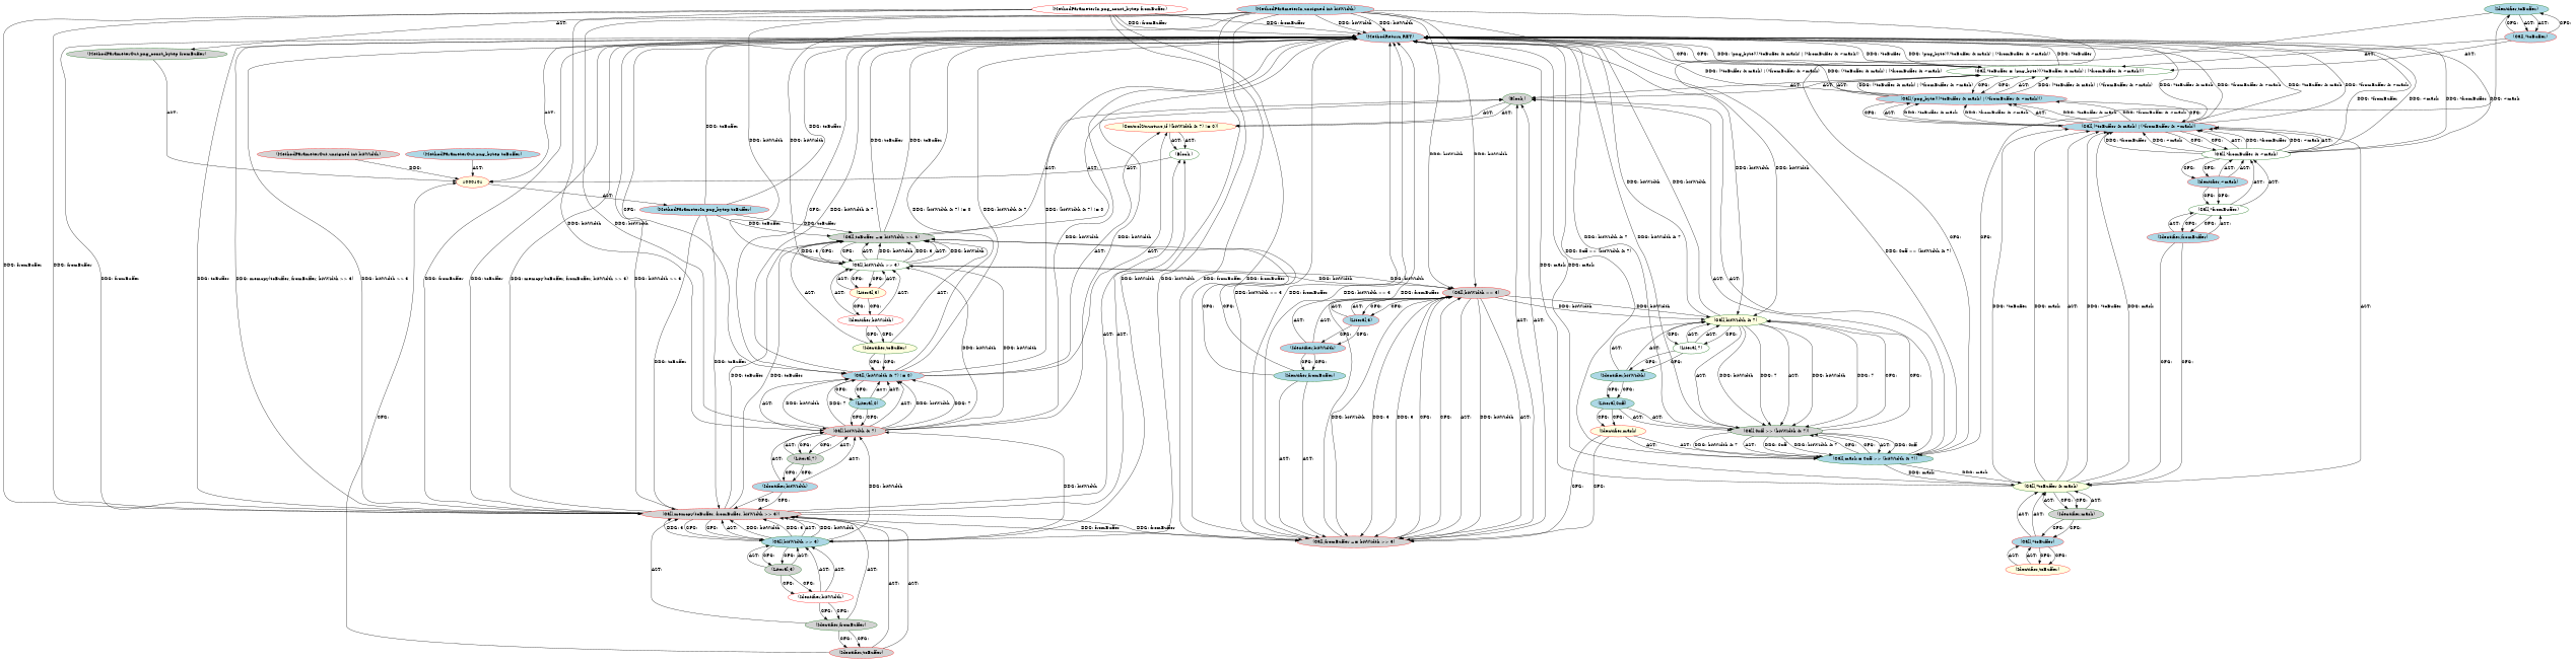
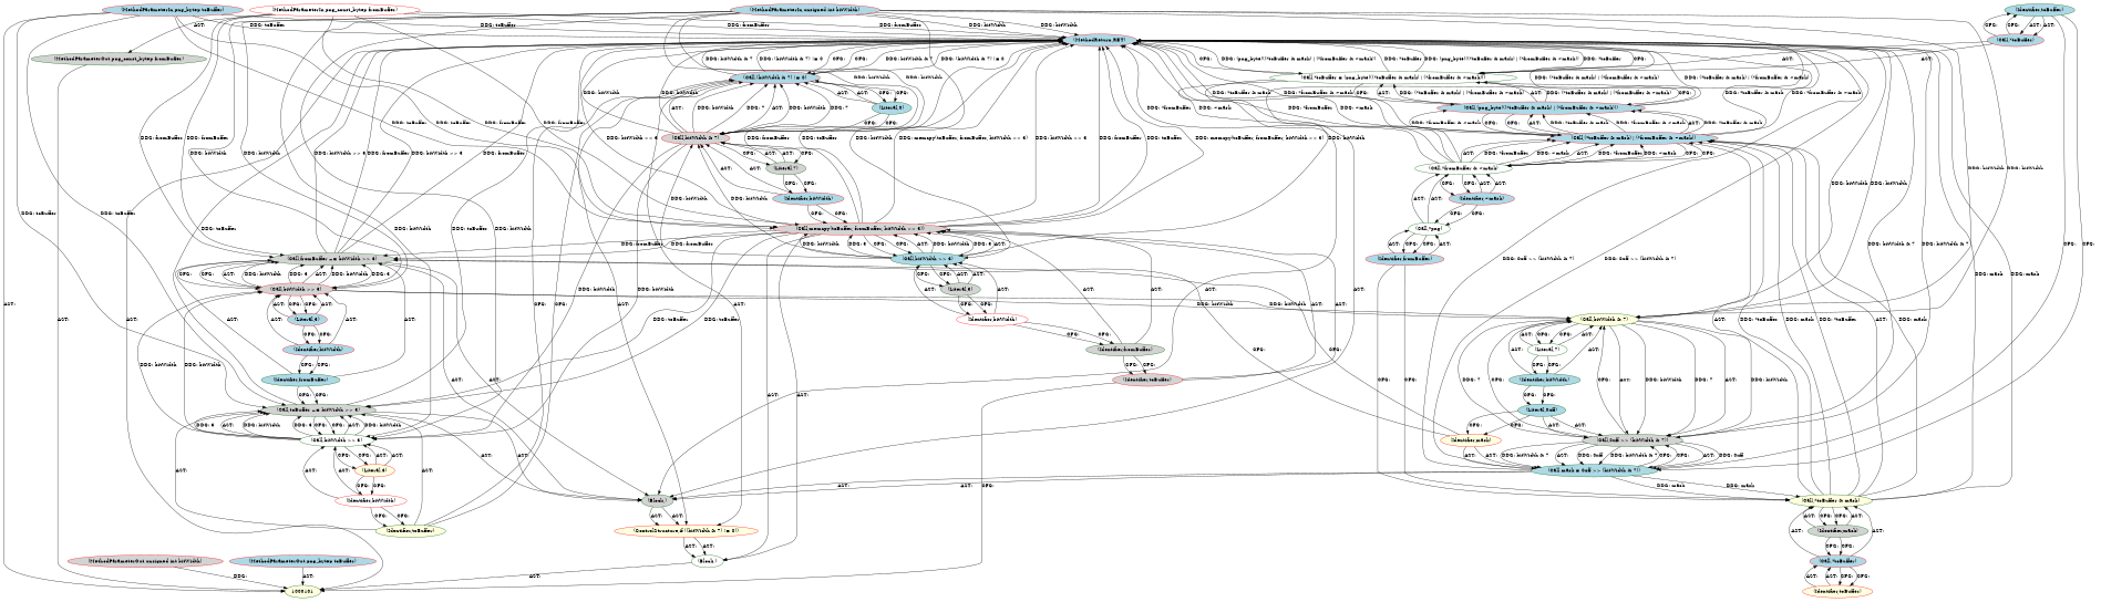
  digraph {
    node [color=red fillcolor=lightblue style=filled]
    n1 [label="(MethodReturn,RET)"]
    n2 [color=darkgreen fillcolor=white label="(Call,*toBuffer = (png_byte)((*toBuffer & mask) | (*fromBuffer & ~mask)))"]
    n3 [label="(Call,(bitWidth & 7) != 0)"]
-   1000101 [fillcolor=lightyellow]
+   1000101 [color=darkgreen fillcolor=lightyellow]
    n5 [color=darkgreen fillcolor=lightgrey label="(Block,)"]
    n6 [label="(Call,(png_byte)((*toBuffer & mask) | (*fromBuffer & ~mask)))"]
    n7 [fillcolor=lightyellow label="(ControlStructure,if ((bitWidth & 7) != 0))"]
    n8 [color=darkgreen label="(Literal,0)"]
    n9 [fillcolor=white label="(MethodParameterIn,png_const_bytep fromBuffer)"]
-   n10 [fillcolor=lightgrey label="(Call,fromBuffer += bitWidth >> 3)"]
+   n10 [color=darkgreen fillcolor=lightgrey label="(Call,fromBuffer += bitWidth >> 3)"]
    n11 [fillcolor=lightgrey label="(Call,memcpy(toBuffer, fromBuffer, bitWidth >> 3))"]
    n12 [color=darkgreen fillcolor=lightgrey label="(MethodParameterOut,png_const_bytep fromBuffer)"]
    n13 [fillcolor=lightgrey label="(Call,bitWidth >> 3)"]
    n14 [color=darkgreen label="(Call,bitWidth >> 3)"]
    n15 [color=darkgreen fillcolor=lightgrey label="(Call,toBuffer += bitWidth >> 3)"]
    n16 [color=darkgreen fillcolor=white label="(Block,)"]
    n17 [label="(MethodParameterIn,unsigned int bitWidth)"]
    n18 [color=darkgreen fillcolor=white label="(Call,bitWidth >> 3)"]
    n19 [color=darkgreen fillcolor=lightyellow label="(Call,bitWidth & 7)"]
    n20 [fillcolor=lightgrey label="(Call,bitWidth & 7)"]
    n21 [fillcolor=lightyellow label="(Literal,3)"]
    n22 [label="(Literal,3)"]
    n23 [color=darkgreen fillcolor=lightgrey label="(Call,0xff >> (bitWidth & 7))"]
    n24 [color=darkgreen fillcolor=white label="(Literal,7)"]
    n25 [color=darkgreen fillcolor=lightgrey label="(Literal,3)"]
    n26 [color=darkgreen fillcolor=lightgrey label="(Literal,7)"]
    n27 [fillcolor=lightgrey label="(MethodParameterOut,unsigned int bitWidth)"]
    n28 [label="(MethodParameterIn,png_bytep toBuffer)"]
    n29 [label="(MethodParameterOut,png_bytep toBuffer)"]
    n30 [fillcolor=white label="(Identifier,bitWidth)"]
    n31 [color=darkgreen fillcolor=lightyellow label="(Identifier,toBuffer)"]
    n32 [label="(Identifier,bitWidth)"]
    n33 [color=darkgreen label="(Identifier,fromBuffer)"]
    n34 [color=darkgreen label="(Call,mask = 0xff >> (bitWidth & 7))"]
    n35 [color=darkgreen fillcolor=lightyellow label="(Call,*toBuffer & mask)"]
    n36 [color=darkgreen label="(Literal,0xff)"]
    n37 [fillcolor=lightyellow label="(Identifier,mask)"]
    n38 [color=darkgreen label="(Identifier,bitWidth)"]
    n39 [label="(Call,(*toBuffer & mask) | (*fromBuffer & ~mask))"]
    n40 [color=darkgreen fillcolor=lightgrey label="(Identifier,mask)"]
    n41 [color=darkgreen fillcolor=white label="(Call,*fromBuffer & ~mask)"]
    n42 [label="(Identifier,~mask)"]
    n43 [label="(Call,*toBuffer)"]
    n44 [fillcolor=lightyellow label="(Identifier,toBuffer)"]
-   n45 [color=darkgreen fillcolor=white label="(Call,*fromBuffer)"]
+   n45 [color=darkgreen fillcolor=white label="(Call,*png)"]
    n46 [label="(Identifier,fromBuffer)"]
    n47 [label="(Call,*toBuffer)"]
    n48 [color=darkgreen label="(Identifier,toBuffer)"]
    n49 [fillcolor=lightgrey label="(Identifier,toBuffer)"]
    n50 [color=darkgreen fillcolor=lightgrey label="(Identifier,fromBuffer)"]
    n51 [fillcolor=white label="(Identifier,bitWidth)"]
    n52 [label="(Identifier,bitWidth)"]
    n1 -> n2 [label="CFG: "]
    n1 -> n2 [label="CFG: "]
    n1 -> n3 [label="CFG: "]
    n1 -> n3 [label="CFG: "]
    n1 -> 1000101 [label="AST: "]
    n2 -> n1 [label="DDG: (png_byte)((*toBuffer & mask) | (*fromBuffer & ~mask))"]
    n2 -> n1 [label="DDG: *toBuffer"]
    n2 -> n1 [label="DDG: (png_byte)((*toBuffer & mask) | (*fromBuffer & ~mask))"]
    n2 -> n1 [label="DDG: *toBuffer"]
    n2 -> n5 [label="AST: "]
    n2 -> n5 [label="AST: "]
    n2 -> n6 [label="CFG: "]
    n2 -> n6 [label="CFG: "]
    n3 -> n1 [label="DDG: bitWidth & 7"]
    n3 -> n1 [label="DDG: (bitWidth & 7) != 0"]
    n3 -> n1 [label="DDG: bitWidth & 7"]
    n3 -> n1 [label="DDG: (bitWidth & 7) != 0"]
    n3 -> n7 [label="AST: "]
    n3 -> n7 [label="AST: "]
    n3 -> n8 [label="CFG: "]
    n3 -> n8 [label="CFG: "]
    n5 -> n7 [label="AST: "]
    n5 -> n7 [label="AST: "]
    n6 -> n1 [label="DDG: (*toBuffer & mask) | (*fromBuffer & ~mask)"]
    n6 -> n1 [label="DDG: (*toBuffer & mask) | (*fromBuffer & ~mask)"]
    n6 -> n2 [label="AST: "]
    n6 -> n2 [label="DDG: (*toBuffer & mask) | (*fromBuffer & ~mask)"]
    n6 -> n2 [label="AST: "]
    n6 -> n2 [label="DDG: (*toBuffer & mask) | (*fromBuffer & ~mask)"]
    n6 -> n39 [label="CFG: "]
    n6 -> n39 [label="CFG: "]
    n7 -> n16 [label="AST: "]
    n7 -> n16 [label="AST: "]
    n8 -> n3 [label="AST: "]
    n8 -> n3 [label="AST: "]
    n8 -> n20 [label="CFG: "]
    n8 -> n20 [label="CFG: "]
    n9 -> n1 [label="DDG: fromBuffer"]
    n9 -> n1 [label="DDG: fromBuffer"]
    n9 -> n10 [label="DDG: fromBuffer"]
    n9 -> n10 [label="DDG: fromBuffer"]
    n9 -> n11 [label="DDG: fromBuffer"]
    n9 -> n11 [label="DDG: fromBuffer"]
    n9 -> n12 [label="AST: "]
    n10 -> n1 [label="DDG: bitWidth >> 3"]
    n10 -> n1 [label="DDG: fromBuffer"]
    n10 -> n1 [label="DDG: bitWidth >> 3"]
    n10 -> n1 [label="DDG: fromBuffer"]
    n10 -> n5 [label="AST: "]
    n10 -> n5 [label="AST: "]
    n10 -> n13 [label="CFG: "]
    n10 -> n13 [label="CFG: "]
    n11 -> n1 [label="DDG: fromBuffer"]
    n11 -> n1 [label="DDG: toBuffer"]
    n11 -> n1 [label="DDG: memcpy(toBuffer, fromBuffer, bitWidth >> 3)"]
    n11 -> n1 [label="DDG: bitWidth >> 3"]
    n11 -> n1 [label="DDG: fromBuffer"]
    n11 -> n1 [label="DDG: toBuffer"]
    n11 -> n1 [label="DDG: memcpy(toBuffer, fromBuffer, bitWidth >> 3)"]
    n11 -> n1 [label="DDG: bitWidth >> 3"]
    n11 -> n10 [label="DDG: fromBuffer"]
    n11 -> n10 [label="DDG: fromBuffer"]
    n11 -> n14 [label="CFG: "]
    n11 -> n14 [label="CFG: "]
    n11 -> n15 [label="DDG: toBuffer"]
    n11 -> n15 [label="DDG: toBuffer"]
    n11 -> n16 [label="AST: "]
    n11 -> n16 [label="AST: "]
    n12 -> 1000101 [label="AST: "]
    n13 -> n10 [label="AST: "]
    n13 -> n10 [label="DDG: bitWidth"]
    n13 -> n10 [label="DDG: 3"]
    n13 -> n10 [label="AST: "]
    n13 -> n10 [label="DDG: bitWidth"]
    n13 -> n10 [label="DDG: 3"]
    n13 -> n19 [label="DDG: bitWidth"]
    n13 -> n19 [label="DDG: bitWidth"]
    n13 -> n22 [label="CFG: "]
    n13 -> n22 [label="CFG: "]
    n14 -> n11 [label="AST: "]
    n14 -> n11 [label="DDG: bitWidth"]
    n14 -> n11 [label="DDG: 3"]
    n14 -> n11 [label="AST: "]
    n14 -> n11 [label="DDG: bitWidth"]
    n14 -> n11 [label="DDG: 3"]
    n14 -> n20 [label="DDG: bitWidth"]
    n14 -> n20 [label="DDG: bitWidth"]
    n14 -> n25 [label="CFG: "]
    n14 -> n25 [label="CFG: "]
    n15 -> n1 [label="DDG: toBuffer"]
    n15 -> n1 [label="DDG: toBuffer"]
    n15 -> n5 [label="AST: "]
    n15 -> n5 [label="AST: "]
    n15 -> n18 [label="CFG: "]
    n15 -> n18 [label="CFG: "]
    n16 -> 1000101 [label="AST: "]
    n17 -> n1 [label="DDG: bitWidth"]
    n17 -> n1 [label="DDG: bitWidth"]
    n17 -> n13 [label="DDG: bitWidth"]
    n17 -> n13 [label="DDG: bitWidth"]
    n17 -> n14 [label="DDG: bitWidth"]
    n17 -> n14 [label="DDG: bitWidth"]
    n17 -> n18 [label="DDG: bitWidth"]
    n17 -> n18 [label="DDG: bitWidth"]
    n17 -> n19 [label="DDG: bitWidth"]
    n17 -> n19 [label="DDG: bitWidth"]
    n17 -> n20 [label="DDG: bitWidth"]
    n17 -> n20 [label="DDG: bitWidth"]
    n18 -> n13 [label="DDG: bitWidth"]
    n18 -> n13 [label="DDG: bitWidth"]
    n18 -> n15 [label="AST: "]
    n18 -> n15 [label="DDG: bitWidth"]
    n18 -> n15 [label="DDG: 3"]
    n18 -> n15 [label="AST: "]
    n18 -> n15 [label="DDG: bitWidth"]
    n18 -> n15 [label="DDG: 3"]
    n18 -> n21 [label="CFG: "]
    n18 -> n21 [label="CFG: "]
    n19 -> n1 [label="DDG: bitWidth"]
    n19 -> n1 [label="DDG: bitWidth"]
    n19 -> n23 [label="AST: "]
    n19 -> n23 [label="DDG: bitWidth"]
    n19 -> n23 [label="DDG: 7"]
    n19 -> n23 [label="AST: "]
    n19 -> n23 [label="DDG: bitWidth"]
    n19 -> n23 [label="DDG: 7"]
    n19 -> n24 [label="CFG: "]
    n19 -> n24 [label="CFG: "]
    n20 -> n1 [label="DDG: bitWidth"]
    n20 -> n1 [label="DDG: bitWidth"]
    n20 -> n3 [label="AST: "]
    n20 -> n3 [label="DDG: bitWidth"]
    n20 -> n3 [label="DDG: 7"]
    n20 -> n3 [label="AST: "]
    n20 -> n3 [label="DDG: bitWidth"]
    n20 -> n3 [label="DDG: 7"]
    n20 -> n18 [label="DDG: bitWidth"]
    n20 -> n18 [label="DDG: bitWidth"]
    n20 -> n26 [label="CFG: "]
    n20 -> n26 [label="CFG: "]
    n21 -> n18 [label="AST: "]
    n21 -> n18 [label="AST: "]
    n21 -> n30 [label="CFG: "]
    n21 -> n30 [label="CFG: "]
    n22 -> n13 [label="AST: "]
    n22 -> n13 [label="AST: "]
    n22 -> n32 [label="CFG: "]
    n22 -> n32 [label="CFG: "]
    n23 -> n1 [label="DDG: bitWidth & 7"]
    n23 -> n1 [label="DDG: bitWidth & 7"]
    n23 -> n19 [label="CFG: "]
    n23 -> n19 [label="CFG: "]
    n23 -> n34 [label="AST: "]
    n23 -> n34 [label="DDG: 0xff"]
    n23 -> n34 [label="DDG: bitWidth & 7"]
    n23 -> n34 [label="AST: "]
    n23 -> n34 [label="DDG: 0xff"]
    n23 -> n34 [label="DDG: bitWidth & 7"]
    n24 -> n19 [label="AST: "]
    n24 -> n19 [label="AST: "]
    n24 -> n38 [label="CFG: "]
    n24 -> n38 [label="CFG: "]
    n25 -> n14 [label="AST: "]
    n25 -> n14 [label="AST: "]
    n25 -> n51 [label="CFG: "]
    n25 -> n51 [label="CFG: "]
    n26 -> n20 [label="AST: "]
    n26 -> n20 [label="AST: "]
    n26 -> n52 [label="CFG: "]
    n26 -> n52 [label="CFG: "]
    n27 -> 1000101 [label="DDG: "]
    n28 -> n1 [label="DDG: toBuffer"]
    n28 -> n1 [label="DDG: toBuffer"]
-   1000101 -> n28 [label="AST: "]
+   n28 -> 1000101 [label="AST: "]
    n28 -> n11 [label="DDG: toBuffer"]
    n28 -> n11 [label="DDG: toBuffer"]
    n28 -> n15 [label="DDG: toBuffer"]
    n28 -> n15 [label="DDG: toBuffer"]
    n29 -> 1000101 [label="AST: "]
    n30 -> n18 [label="AST: "]
    n30 -> n18 [label="AST: "]
    n30 -> n31 [label="CFG: "]
    n30 -> n31 [label="CFG: "]
    n31 -> n3 [label="CFG: "]
    n31 -> n3 [label="CFG: "]
    n31 -> n15 [label="AST: "]
    n31 -> n15 [label="AST: "]
    n32 -> n13 [label="AST: "]
    n32 -> n13 [label="AST: "]
    n32 -> n33 [label="CFG: "]
    n32 -> n33 [label="CFG: "]
    n33 -> n10 [label="AST: "]
    n33 -> n10 [label="AST: "]
    n33 -> n15 [label="CFG: "]
    n33 -> n15 [label="CFG: "]
    n34 -> n1 [label="DDG: 0xff >> (bitWidth & 7)"]
    n34 -> n1 [label="DDG: 0xff >> (bitWidth & 7)"]
    n34 -> n5 [label="AST: "]
    n34 -> n5 [label="AST: "]
    n34 -> n23 [label="CFG: "]
    n34 -> n23 [label="CFG: "]
    n34 -> n35 [label="DDG: mask"]
    n34 -> n35 [label="DDG: mask"]
    n35 -> n1 [label="DDG: mask"]
    n35 -> n1 [label="DDG: mask"]
    n35 -> n39 [label="AST: "]
    n35 -> n39 [label="DDG: *toBuffer"]
    n35 -> n39 [label="DDG: mask"]
    n35 -> n39 [label="AST: "]
    n35 -> n39 [label="DDG: *toBuffer"]
    n35 -> n39 [label="DDG: mask"]
    n35 -> n40 [label="CFG: "]
    n35 -> n40 [label="CFG: "]
    n36 -> n23 [label="AST: "]
    n36 -> n23 [label="AST: "]
    n36 -> n37 [label="CFG: "]
    n36 -> n37 [label="CFG: "]
    n37 -> n10 [label="CFG: "]
    n37 -> n10 [label="CFG: "]
    n37 -> n34 [label="AST: "]
    n37 -> n34 [label="AST: "]
    n38 -> n19 [label="AST: "]
    n38 -> n19 [label="AST: "]
    n38 -> n36 [label="CFG: "]
    n38 -> n36 [label="CFG: "]
    n39 -> n1 [label="DDG: *toBuffer & mask"]
    n39 -> n1 [label="DDG: *fromBuffer & ~mask"]
    n39 -> n1 [label="DDG: *toBuffer & mask"]
    n39 -> n1 [label="DDG: *fromBuffer & ~mask"]
    n39 -> n6 [label="AST: "]
    n39 -> n6 [label="DDG: *toBuffer & mask"]
    n39 -> n6 [label="DDG: *fromBuffer & ~mask"]
    n39 -> n6 [label="AST: "]
    n39 -> n6 [label="DDG: *toBuffer & mask"]
    n39 -> n6 [label="DDG: *fromBuffer & ~mask"]
    n39 -> n41 [label="CFG: "]
    n39 -> n41 [label="CFG: "]
    n40 -> n35 [label="AST: "]
    n40 -> n35 [label="AST: "]
    n40 -> n43 [label="CFG: "]
    n40 -> n43 [label="CFG: "]
    n41 -> n1 [label="DDG: *fromBuffer"]
    n41 -> n1 [label="DDG: ~mask"]
    n41 -> n1 [label="DDG: *fromBuffer"]
    n41 -> n1 [label="DDG: ~mask"]
    n41 -> n39 [label="AST: "]
    n41 -> n39 [label="DDG: *fromBuffer"]
    n41 -> n39 [label="DDG: ~mask"]
    n41 -> n39 [label="AST: "]
    n41 -> n39 [label="DDG: *fromBuffer"]
    n41 -> n39 [label="DDG: ~mask"]
    n41 -> n42 [label="CFG: "]
    n41 -> n42 [label="CFG: "]
    n42 -> n41 [label="AST: "]
    n42 -> n41 [label="AST: "]
    n42 -> n45 [label="CFG: "]
    n42 -> n45 [label="CFG: "]
    n43 -> n35 [label="AST: "]
    n43 -> n35 [label="AST: "]
    n43 -> n44 [label="CFG: "]
    n43 -> n44 [label="CFG: "]
    n44 -> n43 [label="AST: "]
    n44 -> n43 [label="AST: "]
    n45 -> n41 [label="AST: "]
    n45 -> n41 [label="AST: "]
    n45 -> n46 [label="CFG: "]
    n45 -> n46 [label="CFG: "]
    n46 -> n35 [label="CFG: "]
    n46 -> n35 [label="CFG: "]
    n46 -> n45 [label="AST: "]
    n46 -> n45 [label="AST: "]
    n47 -> n2 [label="AST: "]
    n47 -> n2 [label="AST: "]
    n47 -> n48 [label="CFG: "]
    n47 -> n48 [label="CFG: "]
    n48 -> n34 [label="CFG: "]
    n48 -> n34 [label="CFG: "]
    n48 -> n47 [label="AST: "]
    n48 -> n47 [label="AST: "]
    n49 -> 1000101 [label="CFG: "]
    n49 -> n11 [label="AST: "]
    n49 -> n11 [label="AST: "]
    n50 -> n11 [label="AST: "]
    n50 -> n11 [label="AST: "]
    n50 -> n49 [label="CFG: "]
    n50 -> n49 [label="CFG: "]
    n51 -> n14 [label="AST: "]
    n51 -> n14 [label="AST: "]
    n51 -> n50 [label="CFG: "]
    n51 -> n50 [label="CFG: "]
    n52 -> n11 [label="CFG: "]
    n52 -> n11 [label="CFG: "]
    n52 -> n20 [label="AST: "]
    n52 -> n20 [label="AST: "]
  }
